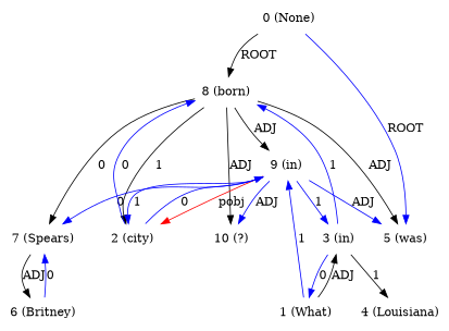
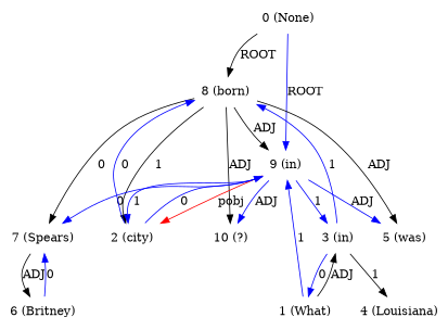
  digraph {
    fontname="DejaVu Serif"
    node [fontname="DejaVu Serif" shape=plaintext]
    edge [dir=forward fontname="DejaVu Serif" color=blue]
    n1 [label="0 (None)"]
    n2 [label="8 (born)"]
    n3 [label="9 (in)"]
    n4 [label="2 (city)"]
    n5 [label="5 (was)"]
    n6 [label="7 (Spears)"]
    n7 [label="10 (?)"]
    n8 [label="3 (in)"]
    n9 [label="1 (What)"]
    n10 [label="4 (Louisiana)"]
    n11 [label="6 (Britney)"]
    n1 -> n2 [label=ROOT color=""]
-   n1 -> n5 [label=ROOT]
+   n1 -> n3 [label=ROOT]
    n2 -> n3 [label=ADJ color=""]
    n2 -> n4 [label=1 color=""]
    n2 -> n5 [label=ADJ color=""]
    n2 -> n6 [label=0 color=""]
    n2 -> n7 [label=ADJ color=""]
    n3 -> n4 [color=red label=pobj]
    n3 -> n4 [label=1]
    n3 -> n5 [label=ADJ]
    n3 -> n6 [label=0]
    n3 -> n7 [label=ADJ]
    n3 -> n8 [label=1]
    n4 -> n2 [label=0]
    n4 -> n3 [label=0]
    n6 -> n11 [label=ADJ color=""]
    n8 -> n2 [label=1]
    n8 -> n9 [label=0]
    n8 -> n10 [label=1 color=""]
    n9 -> n3 [label=1]
    n9 -> n8 [label=ADJ color=""]
    n11 -> n6 [label=0]
  }
